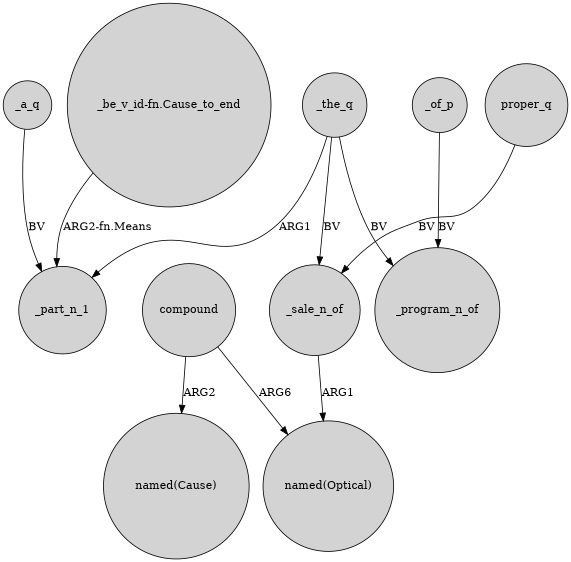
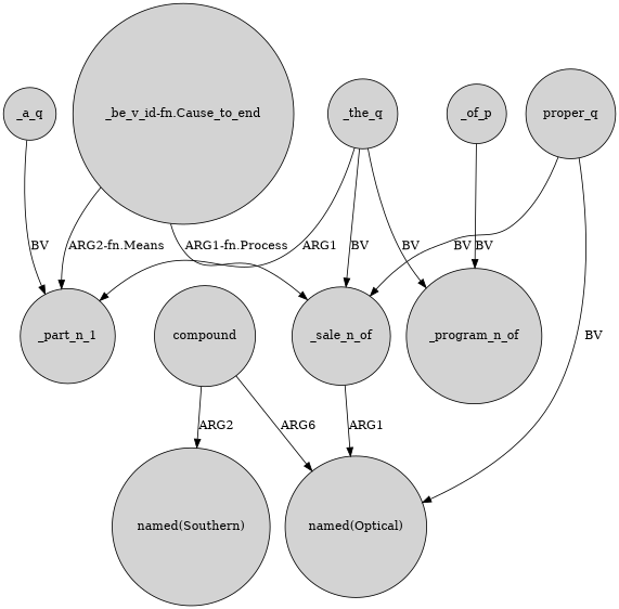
  digraph {
    node [shape=circle style=filled]
    _a_q
    _part_n_1
    "_be_v_id-fn.Cause_to_end"
    _sale_n_of
    "named(Optical)"
    _the_q
    _program_n_of
    _of_p
    compound
-   "named(Southern)" [label="named(Cause)"]
+   "named(Southern)"
    proper_q
    _a_q -> _part_n_1 [label=BV]
    "_be_v_id-fn.Cause_to_end" -> _part_n_1 [label="ARG2-fn.Means"]
+   "_be_v_id-fn.Cause_to_end" -> _sale_n_of [label="ARG1-fn.Process"]
    _sale_n_of -> "named(Optical)" [label=ARG1]
    _the_q -> _part_n_1 [label=ARG1]
    _the_q -> _sale_n_of [label=BV]
    _the_q -> _program_n_of [label=BV]
    _of_p -> _program_n_of [label=BV]
    compound -> "named(Optical)" [label=ARG6]
    compound -> "named(Southern)" [label=ARG2]
    proper_q -> _sale_n_of [label=BV]
+   proper_q -> "named(Optical)" [label=BV]
  }
